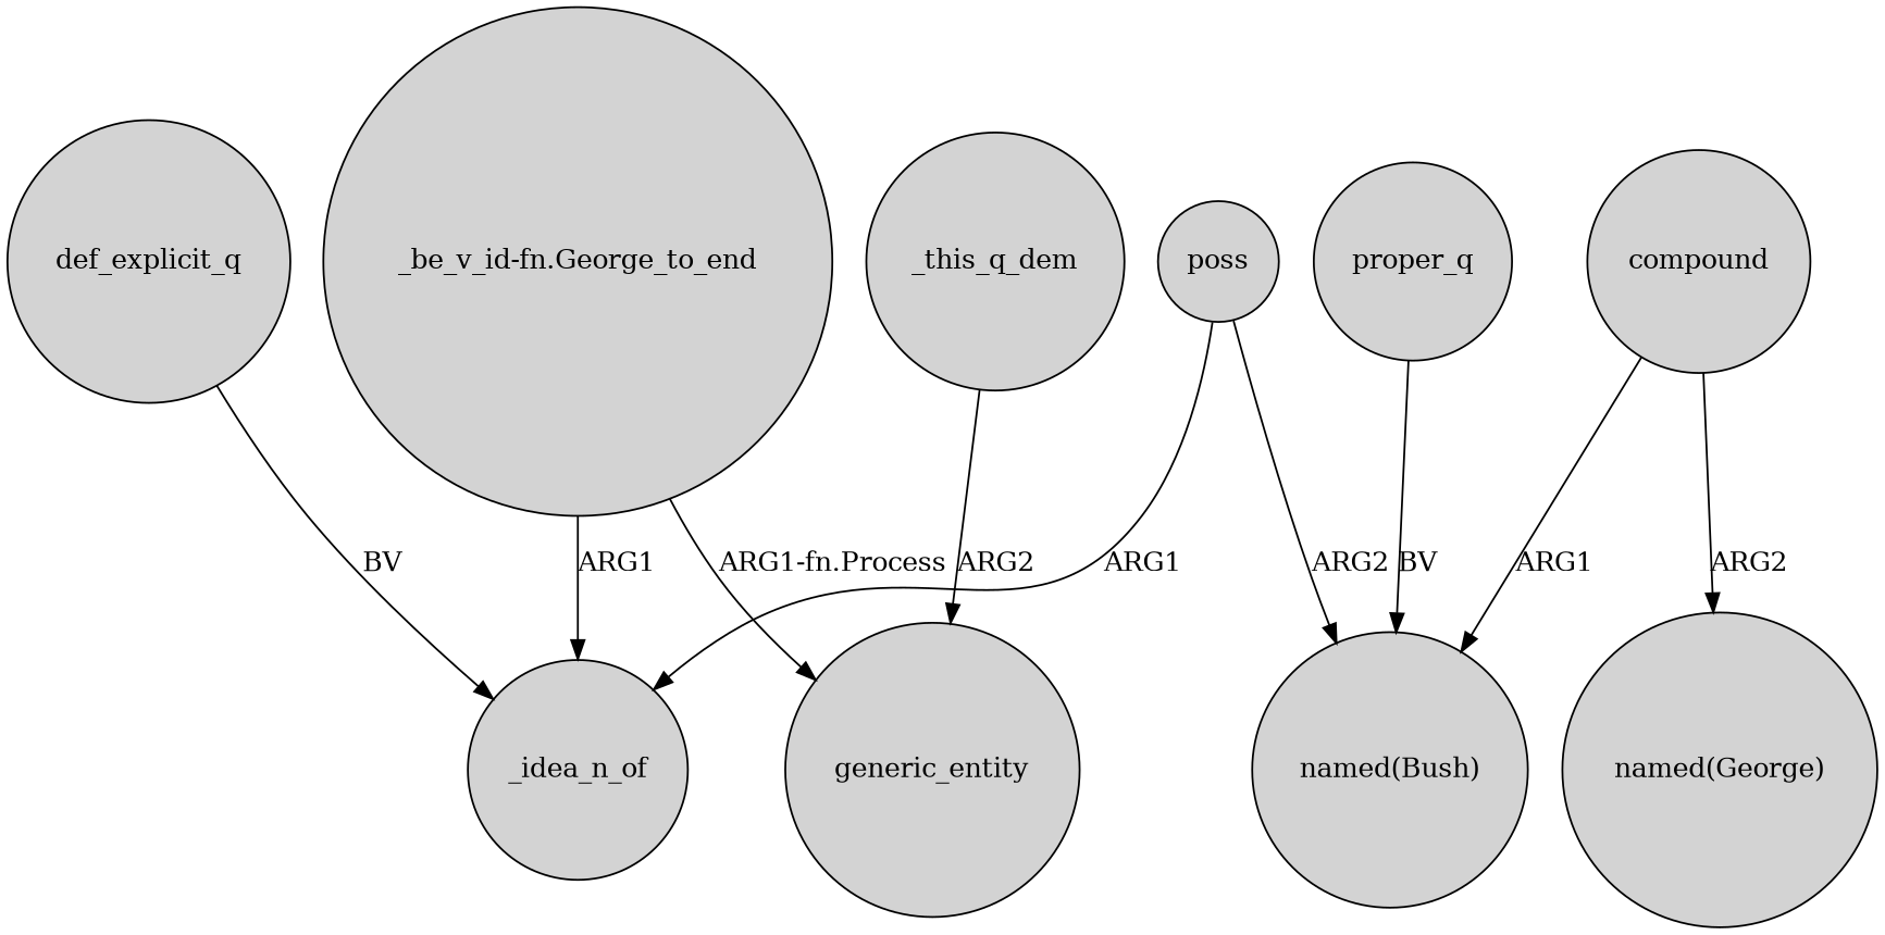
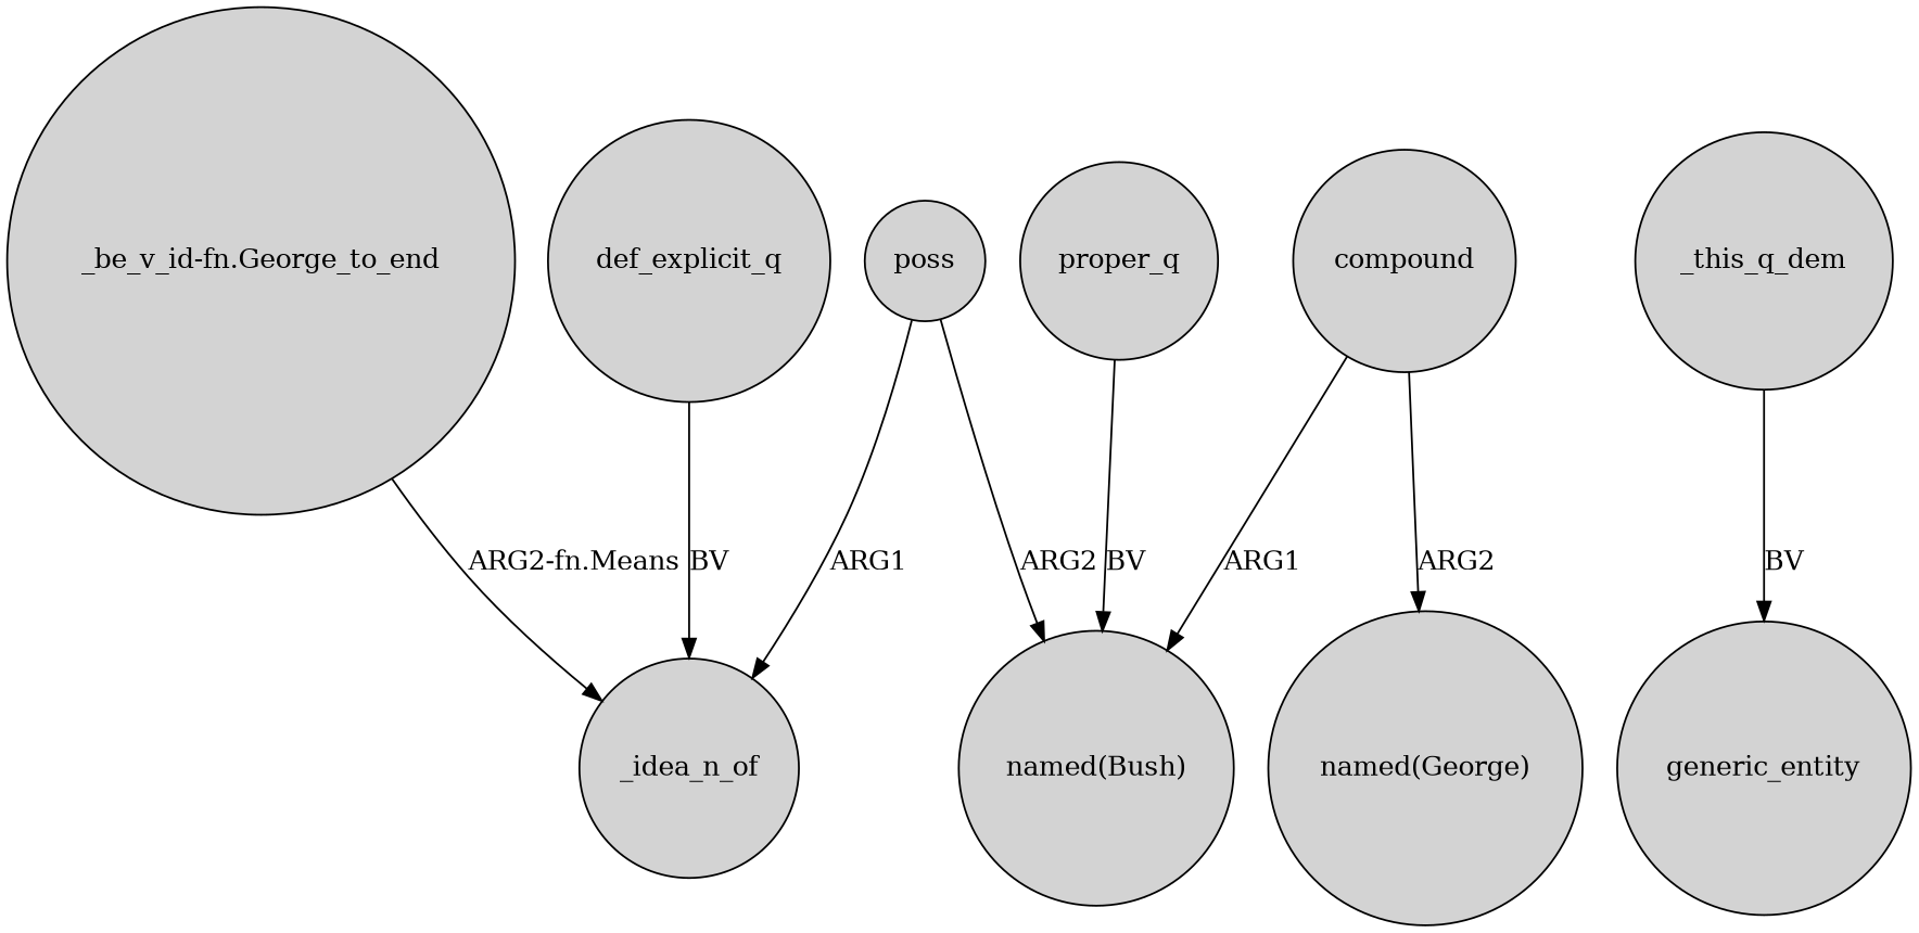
  digraph {
    node [shape=circle style=filled]
    n1 [label="_be_v_id-fn.George_to_end"]
    _idea_n_of
    generic_entity
    poss
    "named(Bush)"
    proper_q
    compound
    "named(George)"
    def_explicit_q
    _this_q_dem
-   n1 -> _idea_n_of [label=ARG1]
-   n1 -> generic_entity [label="ARG1-fn.Process"]
+   n1 -> _idea_n_of [label="ARG2-fn.Means"]
    poss -> _idea_n_of [label=ARG1]
    poss -> "named(Bush)" [label=ARG2]
    proper_q -> "named(Bush)" [label=BV]
    compound -> "named(Bush)" [label=ARG1]
    compound -> "named(George)" [label=ARG2]
    def_explicit_q -> _idea_n_of [label=BV]
-   _this_q_dem -> generic_entity [label=ARG2]
+   _this_q_dem -> generic_entity [label=BV]
  }
